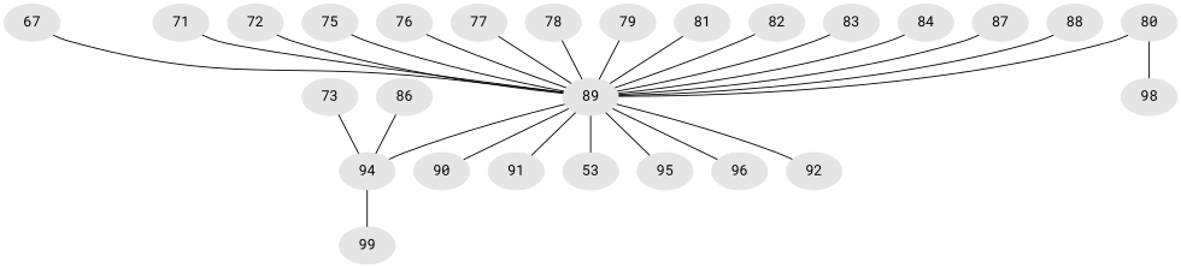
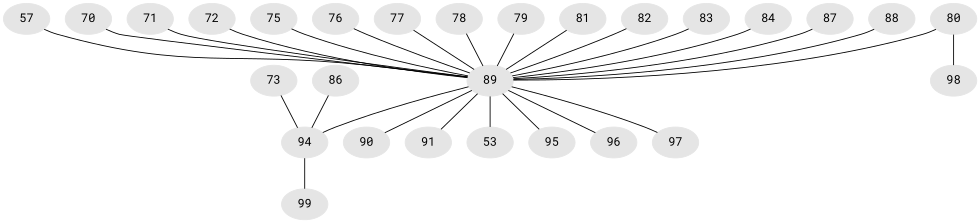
  graph {
    fontname="Roboto Mono"
    node [color=gray90 fontname="Roboto Mono" style=filled]
    edge [fontname="Roboto Mono"]
    89 [super="+85+59+66"]
    94 [super="+25+54+60"]
    90
    91
    n5 [label=53]
    95
    96 [super="+62"]
-   97 [label=92]
-   67
+   97
+   67 [label=57]
+   70
    71
    72
    73 [super="+64"]
    99
    75
    76
    77
    78
    79
    80
    98
    81
    82
    83
    84
    86
    87
    88
    89 -- 94
    89 -- 90
    89 -- 91
    89 -- n5
    89 -- 95
    89 -- 96
    89 -- 97
    94 -- 99
    67 -- 89
+   70 -- 89
    71 -- 89
    72 -- 89
    73 -- 94
    75 -- 89
    76 -- 89
    77 -- 89
    78 -- 89
    79 -- 89
    80 -- 89
    80 -- 98
    81 -- 89
    82 -- 89
    83 -- 89
    84 -- 89
    86 -- 94
    87 -- 89
    88 -- 89
  }
